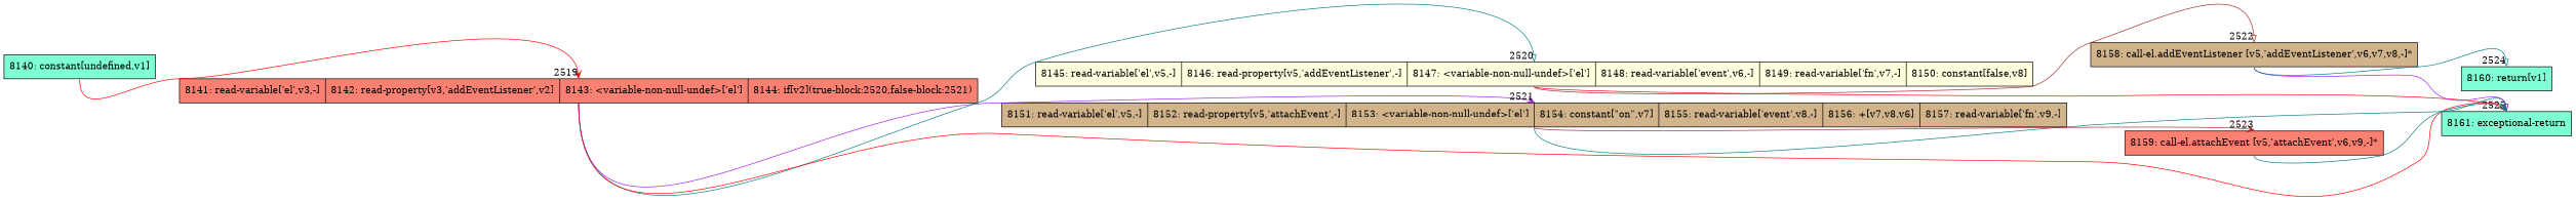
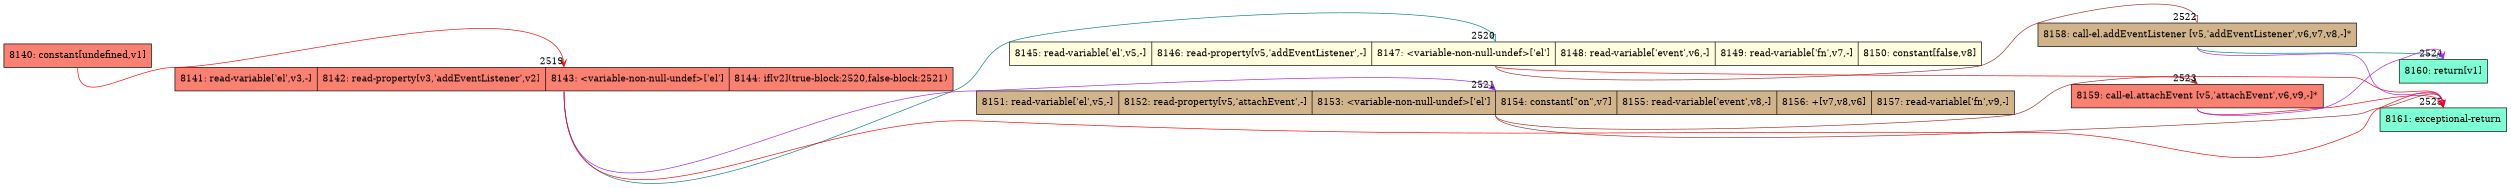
  digraph {
    rankdir=LR
    node [fillcolor=salmon shape=record style=filled]
    edge [arrowhead=vee color=red headport=n tailport=s]
-   n1 [fillcolor=aquamarine label="{8140: constant[undefined,v1]}"]
+   n1 [label="{8140: constant[undefined,v1]}"]
    n2 [label="{8141: read-variable['el',v3,-]|8142: read-property[v3,'addEventListener',v2]|8143: \<variable-non-null-undef\>['el']|8144: if[v2](true-block:2520,false-block:2521)}"]
    n3 [fillcolor=lightyellow label="{8145: read-variable['el',v5,-]|8146: read-property[v5,'addEventListener',-]|8147: \<variable-non-null-undef\>['el']|8148: read-variable['event',v6,-]|8149: read-variable['fn',v7,-]|8150: constant[false,v8]}"]
    n4 [fillcolor=tan label="{8151: read-variable['el',v5,-]|8152: read-property[v5,'attachEvent',-]|8153: \<variable-non-null-undef\>['el']|8154: constant[\"on\",v7]|8155: read-variable['event',v8,-]|8156: +[v7,v8,v6]|8157: read-variable['fn',v9,-]}"]
    n5 [fillcolor=aquamarine label="{8161: exceptional-return}"]
    n6 [fillcolor=tan label="{8158: call-el.addEventListener [v5,'addEventListener',v6,v7,v8,-]*}"]
    n7 [label="{8159: call-el.attachEvent [v5,'attachEvent',v6,v9,-]*}"]
    n8 [fillcolor=aquamarine label="{8160: return[v1]}"]
    n1 -> n2 [headlabel="      2519"]
    n2 -> n3 [arrowhead=onormal color=teal headlabel="      2520"]
    n2 -> n4 [color=purple headlabel="      2521"]
    n2 -> n5 [headlabel="      2525"]
    n3 -> n5 [arrowhead=onormal]
    n3 -> n6 [arrowhead=onormal color=brown headlabel="      2522"]
-   n4 -> n5 [arrowhead=onormal color=teal]
+   n4 -> n5 [arrowhead=onormal color=brown]
    n4 -> n7 [color=brown headlabel="      2523"]
    n6 -> n5 [arrowhead=onormal color=purple]
    n6 -> n8 [arrowhead=onormal color=teal headlabel="      2524"]
-   n7 -> n5 [color=teal]
+   n7 -> n5
+   n7 -> n8 [color=purple]
  }
